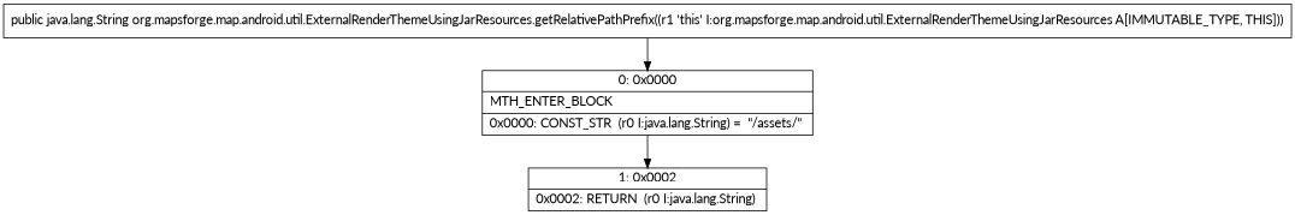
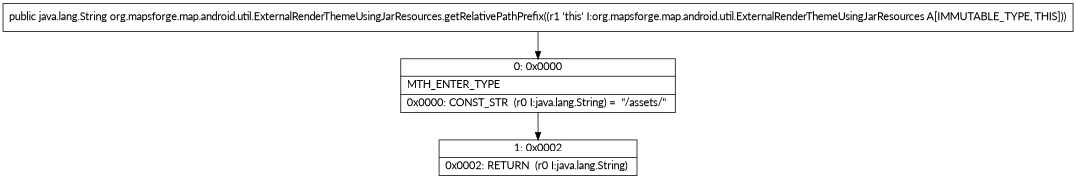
  digraph {
    fontname=Lato
    node [shape=record fontname=Lato]
    edge [fontname=Lato]
-   n1 [label="{0\:\ 0x0000|MTH_ENTER_BLOCK\l|0x0000: CONST_STR  (r0 I:java.lang.String) =  \"\/assets\/\" \l}"]
+   n1 [label="{0\:\ 0x0000|MTH_ENTER_TYPE\l|0x0000: CONST_STR  (r0 I:java.lang.String) =  \"\/assets\/\" \l}"]
    n2 [label="{1\:\ 0x0002|0x0002: RETURN  (r0 I:java.lang.String) \l}"]
    n3 [label="{public java.lang.String org.mapsforge.map.android.util.ExternalRenderThemeUsingJarResources.getRelativePathPrefix((r1 'this' I:org.mapsforge.map.android.util.ExternalRenderThemeUsingJarResources A[IMMUTABLE_TYPE, THIS])) }"]
    n1 -> n2
    n3 -> n1
  }
